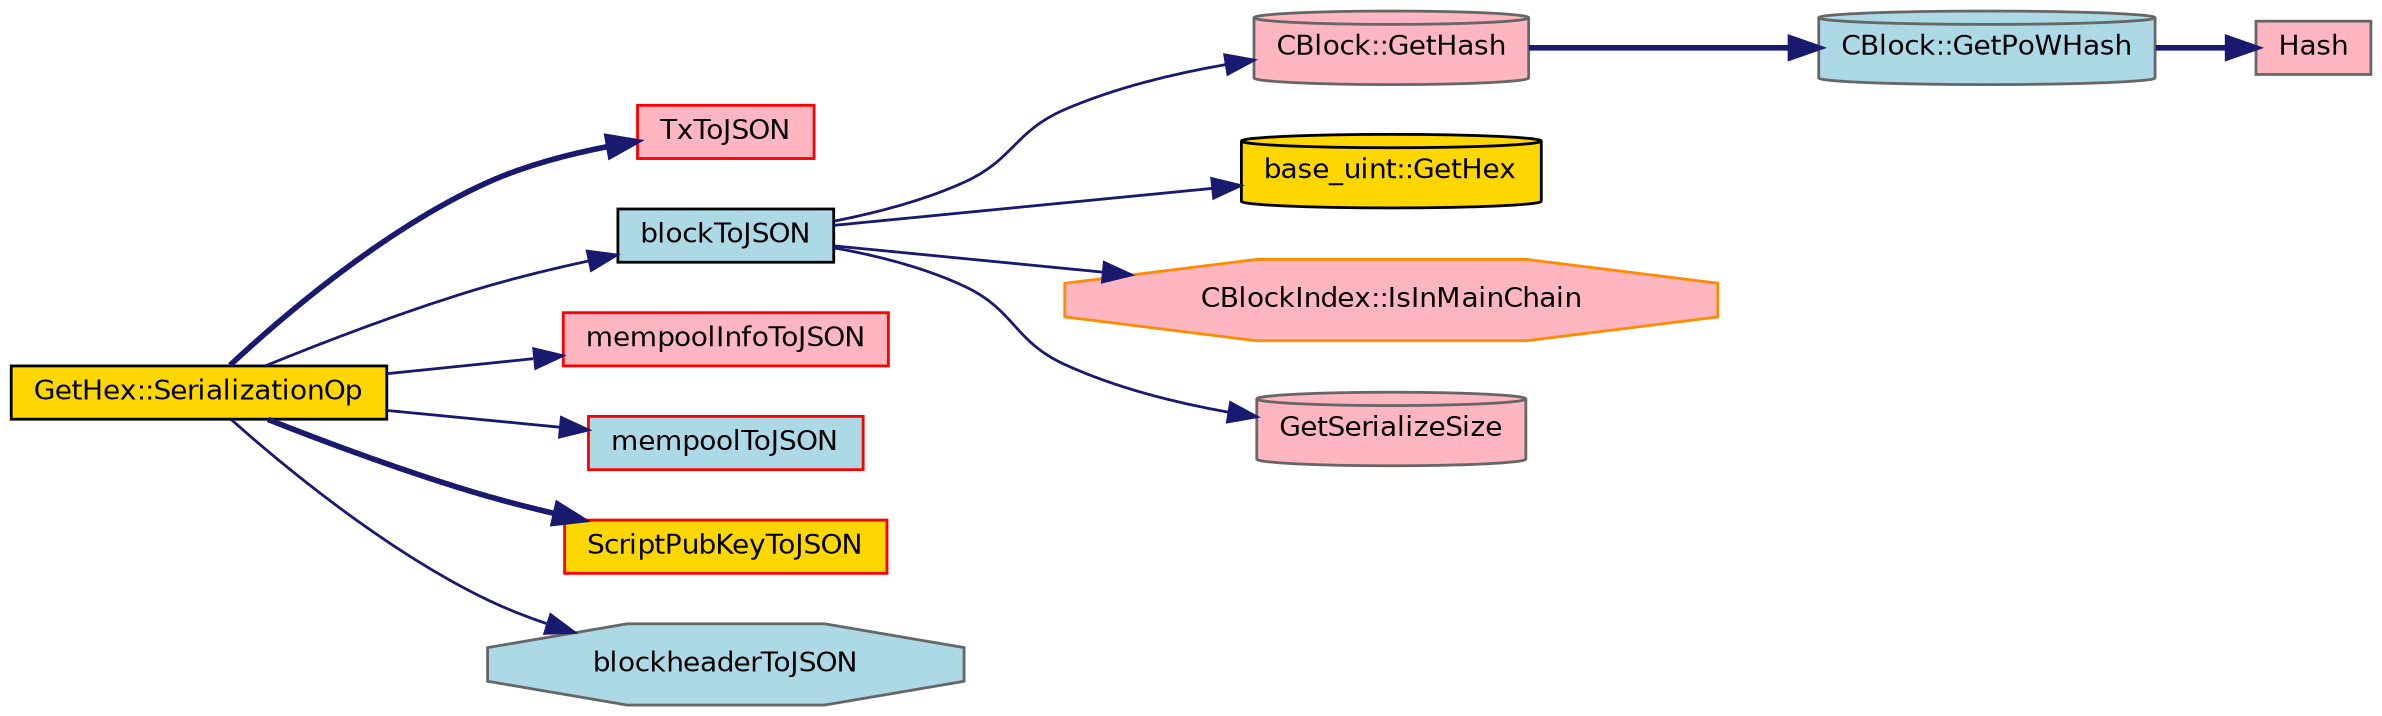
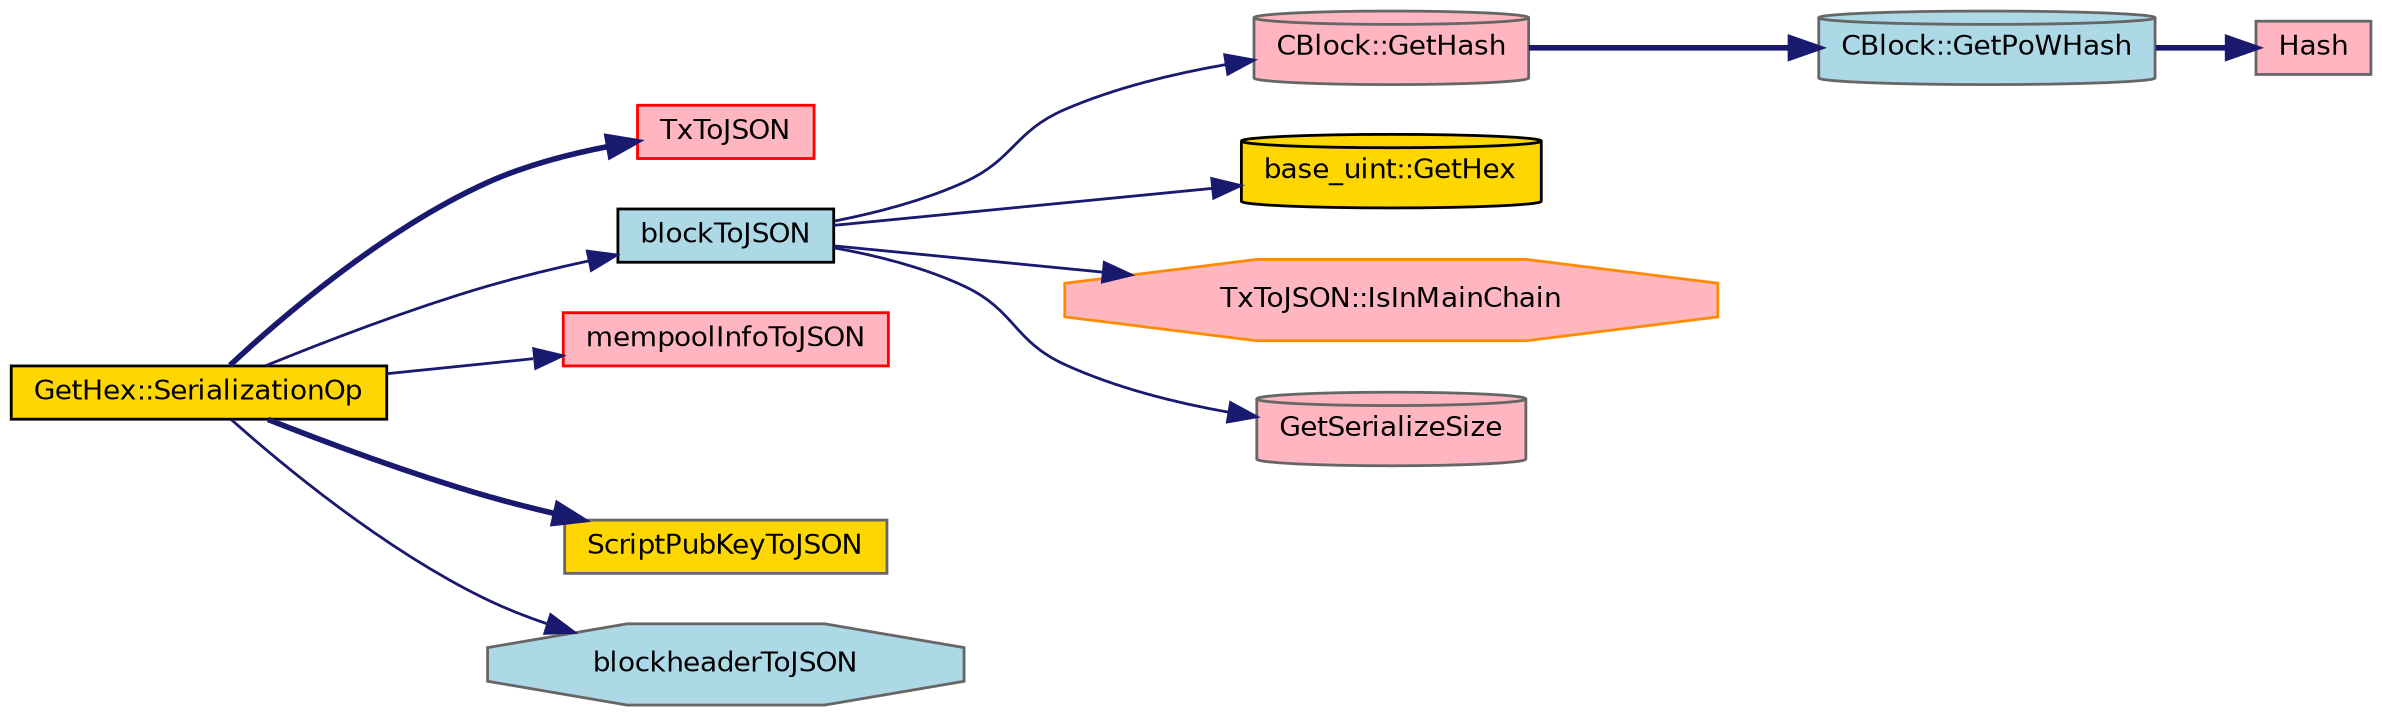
  digraph {
    rankdir=LR
    node [color=gray40 fillcolor=lightpink fontname=Helvetica fontsize=10 shape=box style=filled]
    edge [color=midnightblue fontname=Helvetica fontsize=10 labelfontname=Helvetica labelfontsize=10 style=solid]
    n1 [color=black fillcolor=gold fontcolor=black height=0.2 label="GetHex::SerializationOp" width=0.4]
    n2 [color=red height=0.2 label=TxToJSON width=0.4]
    n3 [color=black fillcolor=lightblue height=0.2 label=blockToJSON width=0.4]
    n4 [color=red height=0.2 label=mempoolInfoToJSON width=0.4]
-   n5 [color=red fillcolor=lightblue height=0.2 label=mempoolToJSON width=0.4]
-   n6 [color=red fillcolor=gold height=0.2 label=ScriptPubKeyToJSON width=0.4]
+   n6 [fillcolor=gold height=0.2 label=ScriptPubKeyToJSON width=0.4]
    n7 [fillcolor=lightblue height=0.2 label=blockheaderToJSON shape=octagon width=0.4]
    n8 [height=0.2 label="CBlock::GetHash" shape=cylinder width=0.4]
    n9 [color=black fillcolor=gold height=0.2 label="base_uint::GetHex" shape=cylinder width=0.4]
-   n10 [color=darkorange height=0.2 label="CBlockIndex::IsInMainChain" shape=octagon width=0.4]
+   n10 [color=darkorange height=0.2 label="TxToJSON::IsInMainChain" shape=octagon width=0.4]
    n11 [height=0.2 label=GetSerializeSize shape=cylinder width=0.4]
    n12 [fillcolor=lightblue height=0.2 label="CBlock::GetPoWHash" shape=cylinder width=0.4]
    n13 [height=0.2 label=Hash width=0.4]
    n1 -> n2 [style=bold]
    n1 -> n3
    n1 -> n4
-   n1 -> n5
    n1 -> n6 [style=bold]
    n1 -> n7
    n3 -> n8
    n3 -> n9
    n3 -> n10
    n3 -> n11
    n8 -> n12 [style=bold]
    n12 -> n13 [style=bold]
  }
